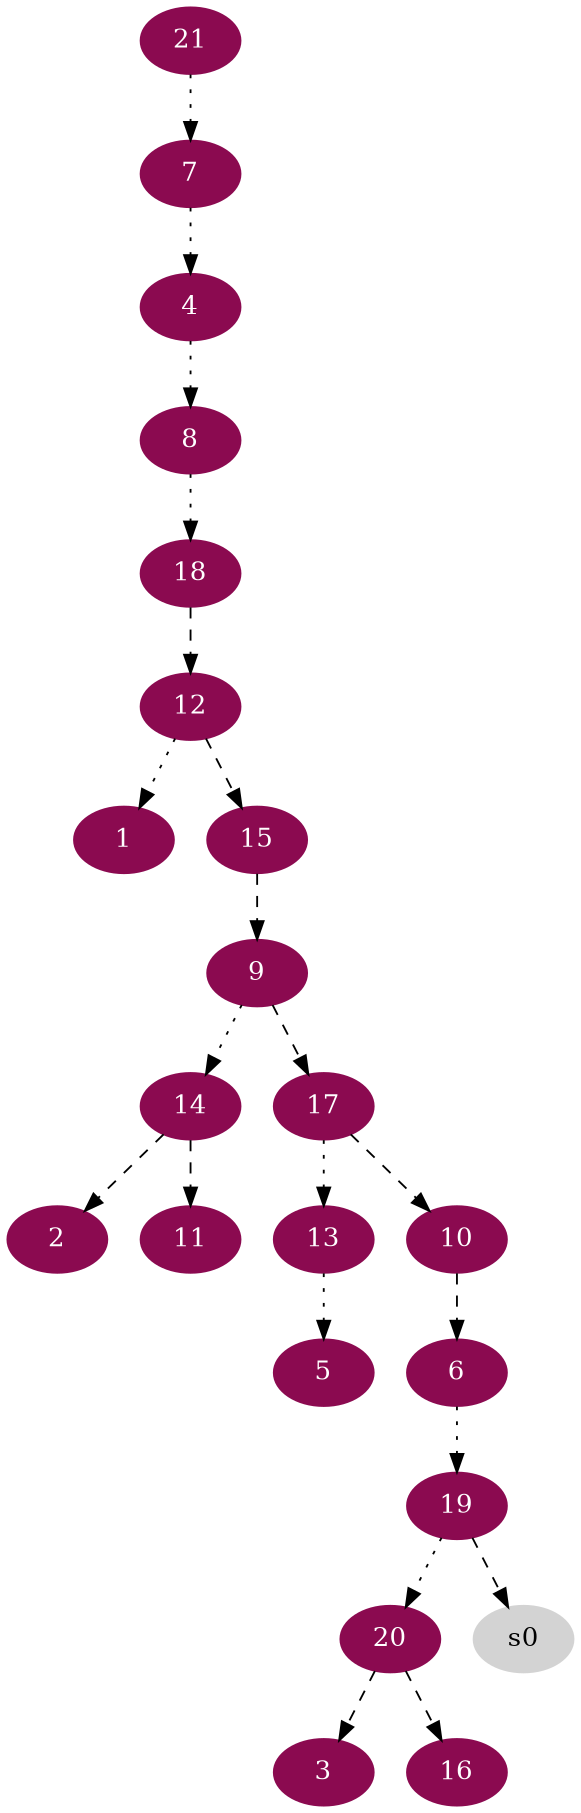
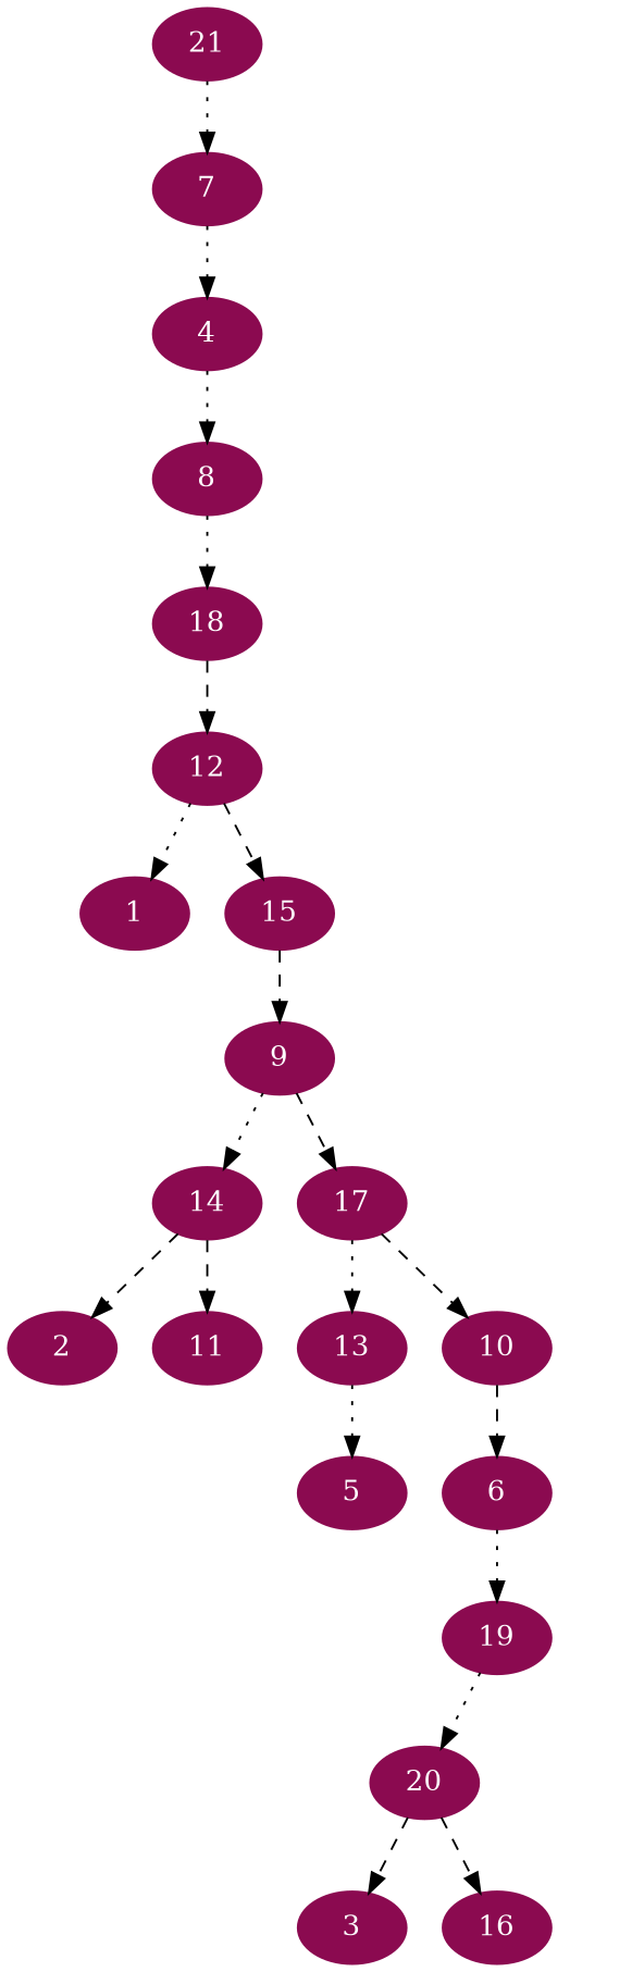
  digraph {
    node [color=deeppink4 fontcolor=white style=filled]
    edge [style=dashed]
    12
    1
    15
    14
    2
    11
    20
    3
    16
    7
    4
    8
    13
    5
    10
    6
    19
    21
    18
    9
    17
-   s0 [color=lightgrey fontcolor=black]
    12 -> 1 [style=dotted]
    12 -> 15
    15 -> 9
    14 -> 2
    14 -> 11
    20 -> 3
    20 -> 16
    7 -> 4 [style=dotted]
    4 -> 8 [style=dotted]
    8 -> 18 [style=dotted]
    13 -> 5 [style=dotted]
    10 -> 6
    6 -> 19 [style=dotted]
    19 -> 20 [style=dotted]
-   19 -> s0
    21 -> 7 [style=dotted]
    18 -> 12
    9 -> 14 [style=dotted]
    9 -> 17
    17 -> 13 [style=dotted]
    17 -> 10
  }
